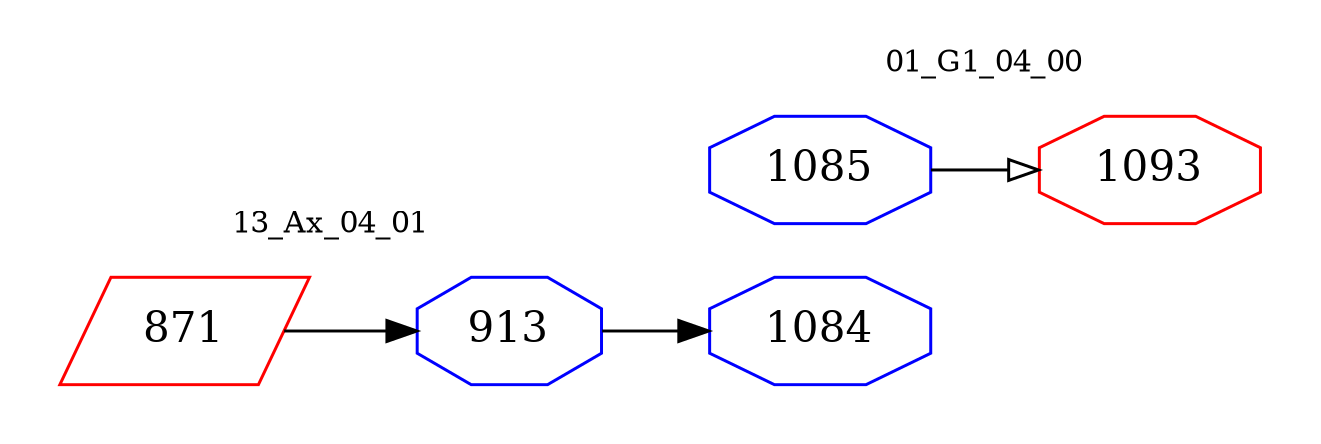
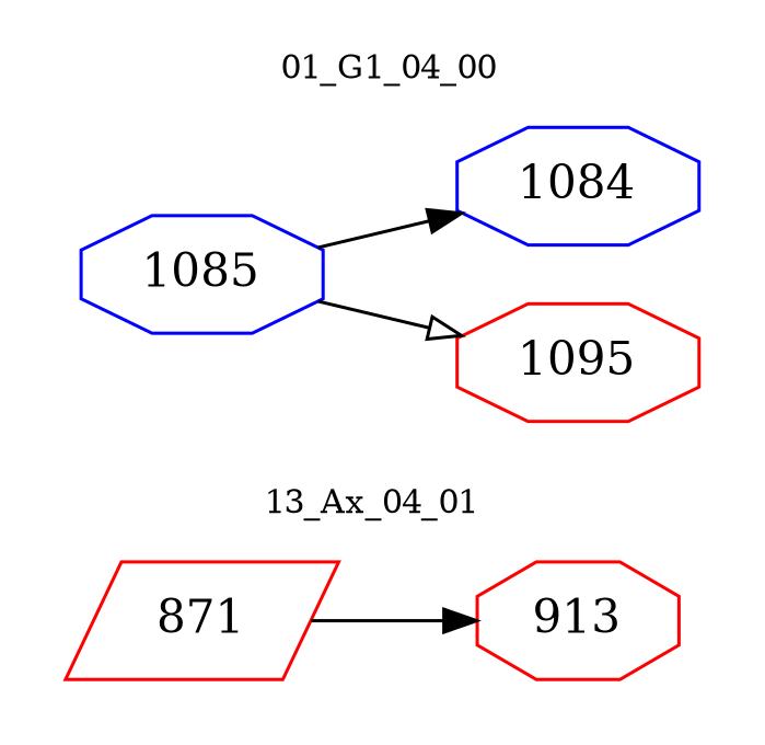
  digraph {
    rankdir=LR
    node [color=red shape=octagon]
    edge [arrowhead=normal color=black]
    n1 [label=871 shape=parallelogram]
-   n2 [color=blue label=913]
+   n2 [label=913]
    n3 [color=blue label=1085]
-   n4 [label=1093]
+   n4 [label=1095]
    n5 [color=blue label=1084]
    subgraph cluster_1 {
      color=white
      fontsize=10
      label="13_Ax_04_01"
      n1
      n2
    }
    subgraph cluster_2 {
      color=white
      fontsize=10
      label="01_G1_04_00"
      n3
      n4
      n5
    }
    n1 -> n2
    n3 -> n4 [arrowhead=onormal]
-   n2 -> n5
+   n3 -> n5
  }
